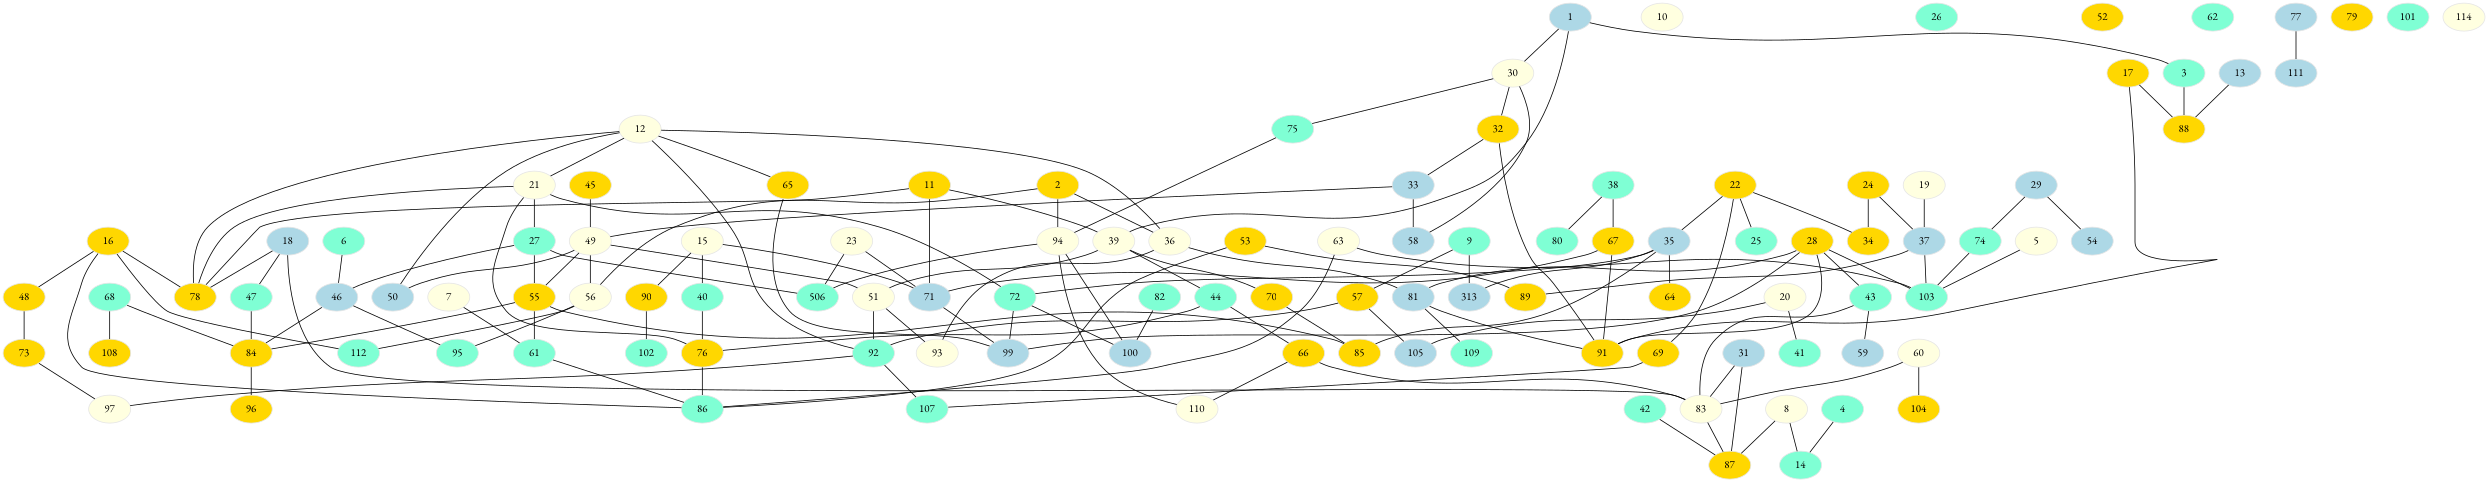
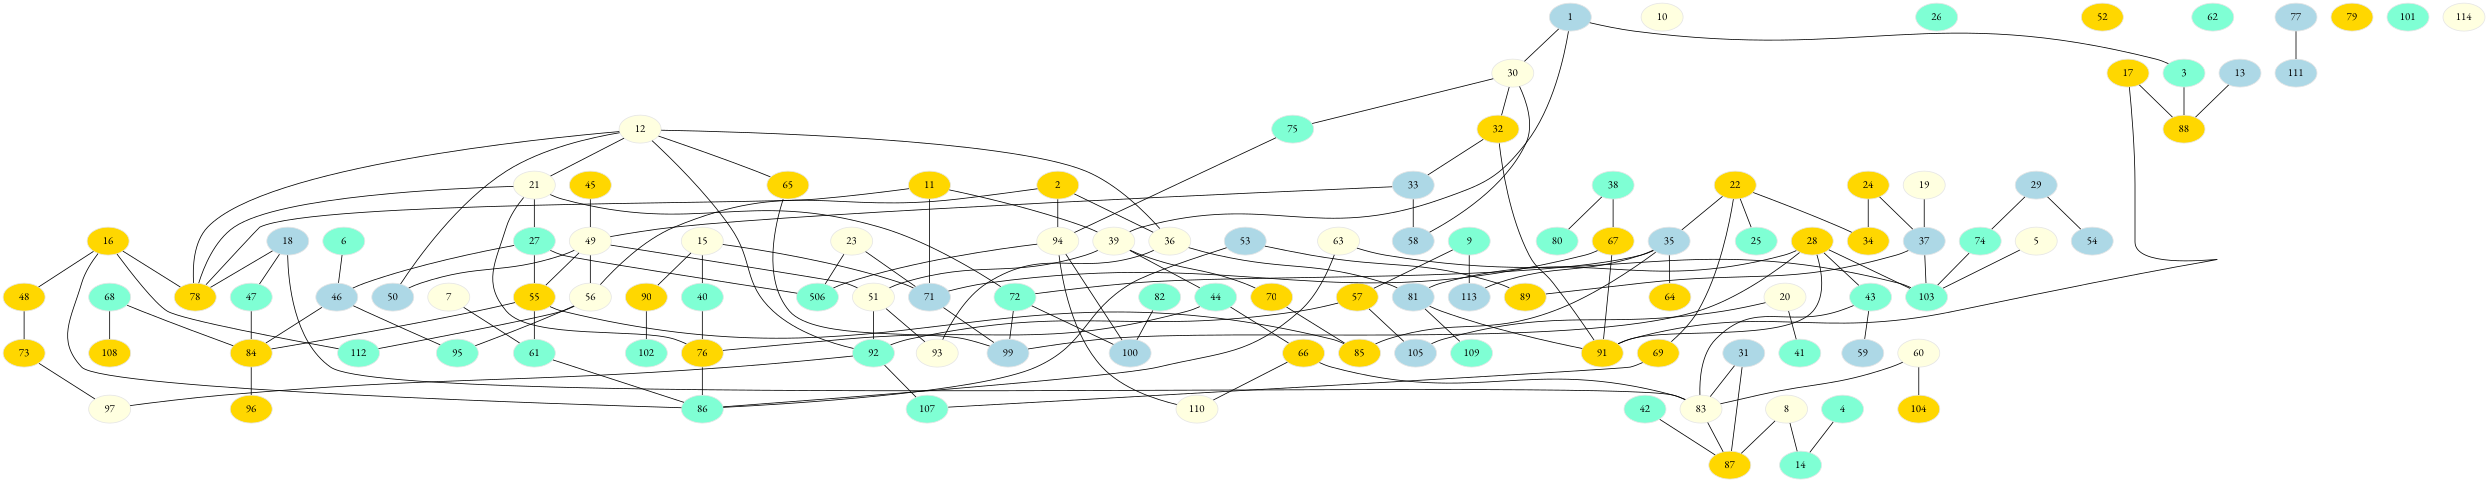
  graph {
    fontname="EB Garamond"
    node [color=gray90 fillcolor=gold fontname="EB Garamond" style=filled]
    edge [fontname="EB Garamond"]
    1 [fillcolor=lightblue]
    3 [fillcolor=aquamarine]
    30 [fillcolor=lightyellow]
    39 [fillcolor=lightyellow]
    88
    32
    58 [fillcolor=lightblue]
    75 [fillcolor=aquamarine]
    44 [fillcolor=aquamarine]
    51 [fillcolor=lightyellow]
    70
    36 [fillcolor=lightyellow]
    2
    56 [fillcolor=lightyellow]
    94 [fillcolor=lightyellow]
    81 [fillcolor=lightblue]
    93 [fillcolor=lightyellow]
    112 [fillcolor=aquamarine]
    95 [fillcolor=aquamarine]
    n20 [fillcolor=aquamarine label=506]
    110 [fillcolor=lightyellow]
    100 [fillcolor=lightblue]
    4 [fillcolor=aquamarine]
    14 [fillcolor=aquamarine]
    5 [fillcolor=lightyellow]
    103 [fillcolor=aquamarine]
    6 [fillcolor=aquamarine]
    46 [fillcolor=lightblue]
    84
    7 [fillcolor=lightyellow]
    61 [fillcolor=aquamarine]
    86 [fillcolor=aquamarine]
    8 [fillcolor=lightyellow]
    87
    9 [fillcolor=aquamarine]
    57
-   113 [fillcolor=lightblue label=313]
+   113 [fillcolor=lightblue]
    92 [fillcolor=aquamarine]
    105 [fillcolor=lightblue]
    10 [fillcolor=lightyellow]
    11
    71 [fillcolor=lightblue]
    78
    99 [fillcolor=lightblue]
    12 [fillcolor=lightyellow]
    21 [fillcolor=lightyellow]
    50 [fillcolor=lightblue]
    65
    27 [fillcolor=aquamarine]
    72 [fillcolor=aquamarine]
    76
    107 [fillcolor=aquamarine]
    97 [fillcolor=lightyellow]
    13 [fillcolor=lightblue]
    15 [fillcolor=lightyellow]
    40 [fillcolor=aquamarine]
    90
    102 [fillcolor=aquamarine]
    16
    48
    73
    17
    91
    18 [fillcolor=lightblue]
    47 [fillcolor=aquamarine]
    83 [fillcolor=lightyellow]
    19 [fillcolor=lightyellow]
    37 [fillcolor=lightblue]
    89
    20 [fillcolor=lightyellow]
    41 [fillcolor=aquamarine]
    55
    25 [fillcolor=aquamarine]
    22
    34
    35 [fillcolor=lightblue]
    69
    64
    85
    23 [fillcolor=lightyellow]
    24
    26 [fillcolor=aquamarine]
    28
    43 [fillcolor=aquamarine]
    59 [fillcolor=lightblue]
    109 [fillcolor=aquamarine]
    29 [fillcolor=lightblue]
    54 [fillcolor=lightblue]
    74 [fillcolor=aquamarine]
    33 [fillcolor=lightblue]
    31 [fillcolor=lightblue]
    49 [fillcolor=lightyellow]
    38 [fillcolor=aquamarine]
    67
    80 [fillcolor=aquamarine]
    66
    42 [fillcolor=aquamarine]
    45
    96
    52
-   53
+   53 [fillcolor=lightblue]
    60 [fillcolor=lightyellow]
    104
    62 [fillcolor=aquamarine]
    63 [fillcolor=lightyellow]
    68 [fillcolor=aquamarine]
    108
    77 [fillcolor=lightblue]
    111 [fillcolor=lightblue]
    79
    82 [fillcolor=aquamarine]
    101 [fillcolor=aquamarine]
    114 [fillcolor=lightyellow]
    1 -- 3
    1 -- 30
    1 -- 39
    3 -- 88
    30 -- 32
    30 -- 58
    30 -- 75
    39 -- 44
    39 -- 51
    39 -- 70
    32 -- 91
    32 -- 33
    75 -- 94
    44 -- 76
    44 -- 66
    51 -- 93
    51 -- 92
    70 -- 85
    36 -- 81
    36 -- 93
    2 -- 36
    2 -- 56
    2 -- 94
    56 -- 112
    56 -- 95
    94 -- n20
    94 -- 110
    94 -- 100
    81 -- 91
    81 -- 109
    4 -- 14
    5 -- 103
    6 -- 46
    46 -- 95
    46 -- 84
    84 -- 96
    7 -- 61
    61 -- 86
    8 -- 14
    8 -- 87
    9 -- 57
    9 -- 113
    57 -- 92
    57 -- 105
    92 -- 107
    92 -- 97
    11 -- 39
    11 -- 71
    11 -- 78
    71 -- 99
    12 -- 36
    12 -- 92
    12 -- 78
    12 -- 21
    12 -- 50
    12 -- 65
    21 -- 78
    21 -- 27
    21 -- 72
    21 -- 76
    65 -- 99
    27 -- n20
    27 -- 46
    27 -- 55
    72 -- 100
    72 -- 99
    76 -- 86
    13 -- 88
    15 -- 71
    15 -- 40
    15 -- 90
    40 -- 76
    90 -- 102
    16 -- 112
    16 -- 86
    16 -- 78
    16 -- 48
    48 -- 73
    73 -- 97
    17 -- 88
    17 -- 91
    18 -- 78
    18 -- 47
    18 -- 83
    47 -- 84
    83 -- 87
    19 -- 37
    37 -- 103
    37 -- 89
    20 -- 105
    20 -- 41
    55 -- 84
    55 -- 61
    55 -- 85
    22 -- 25
    22 -- 34
    22 -- 35
    22 -- 69
    35 -- 113
    35 -- 72
    35 -- 64
    35 -- 85
    69 -- 107
    23 -- n20
    23 -- 71
    24 -- 37
    24 -- 34
    28 -- 81
    28 -- 103
    28 -- 99
    28 -- 91
    28 -- 43
    43 -- 83
    43 -- 59
    29 -- 54
    29 -- 74
    74 -- 103
    33 -- 58
    33 -- 49
    31 -- 87
    31 -- 83
    49 -- 51
    49 -- 56
    49 -- 50
    49 -- 55
    38 -- 67
    38 -- 80
    67 -- 71
    67 -- 91
    66 -- 110
    66 -- 83
    42 -- 87
    45 -- 49
    53 -- 86
    53 -- 89
    60 -- 83
    60 -- 104
    63 -- 103
    63 -- 86
    68 -- 84
    68 -- 108
    77 -- 111
    82 -- 100
  }
